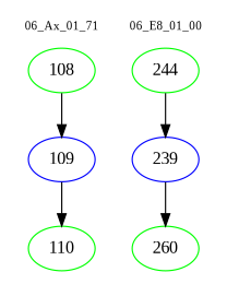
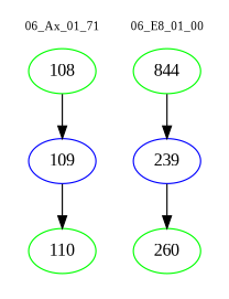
  digraph {
    fontname="Liberation Serif"
    node [color=green fontname="Liberation Serif"]
    edge [color=black fontname="Liberation Serif"]
    n1 [label=108]
    n2 [color=blue label=109]
    n3 [label=110]
-   n4 [label=244]
+   n4 [label=844]
    n5 [color=blue label=239]
    n6 [label=260]
    subgraph cluster_1 {
      color=white
      fontsize=10
      label="06_Ax_01_71"
      n1
      n2
      n3
    }
    subgraph cluster_2 {
      color=white
      fontsize=10
      label="06_E8_01_00"
      n4
      n5
      n6
    }
    n1 -> n2
    n2 -> n3
    n4 -> n5
    n5 -> n6
  }
